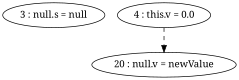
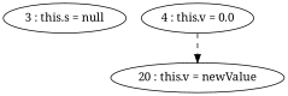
  digraph {
    fontname="Noto Serif"
    node [fontname="Noto Serif"]
-   "3 : this.s = null" [label="3 : null.s = null"]
+   "3 : this.s = null"
    "4 : this.v = 0.0"
-   "20 : this.v = newValue" [label="20 : null.v = newValue"]
+   "20 : this.v = newValue"
    "4 : this.v = 0.0" -> "20 : this.v = newValue" [style=dashed fontname="Noto Serif"]
  }
